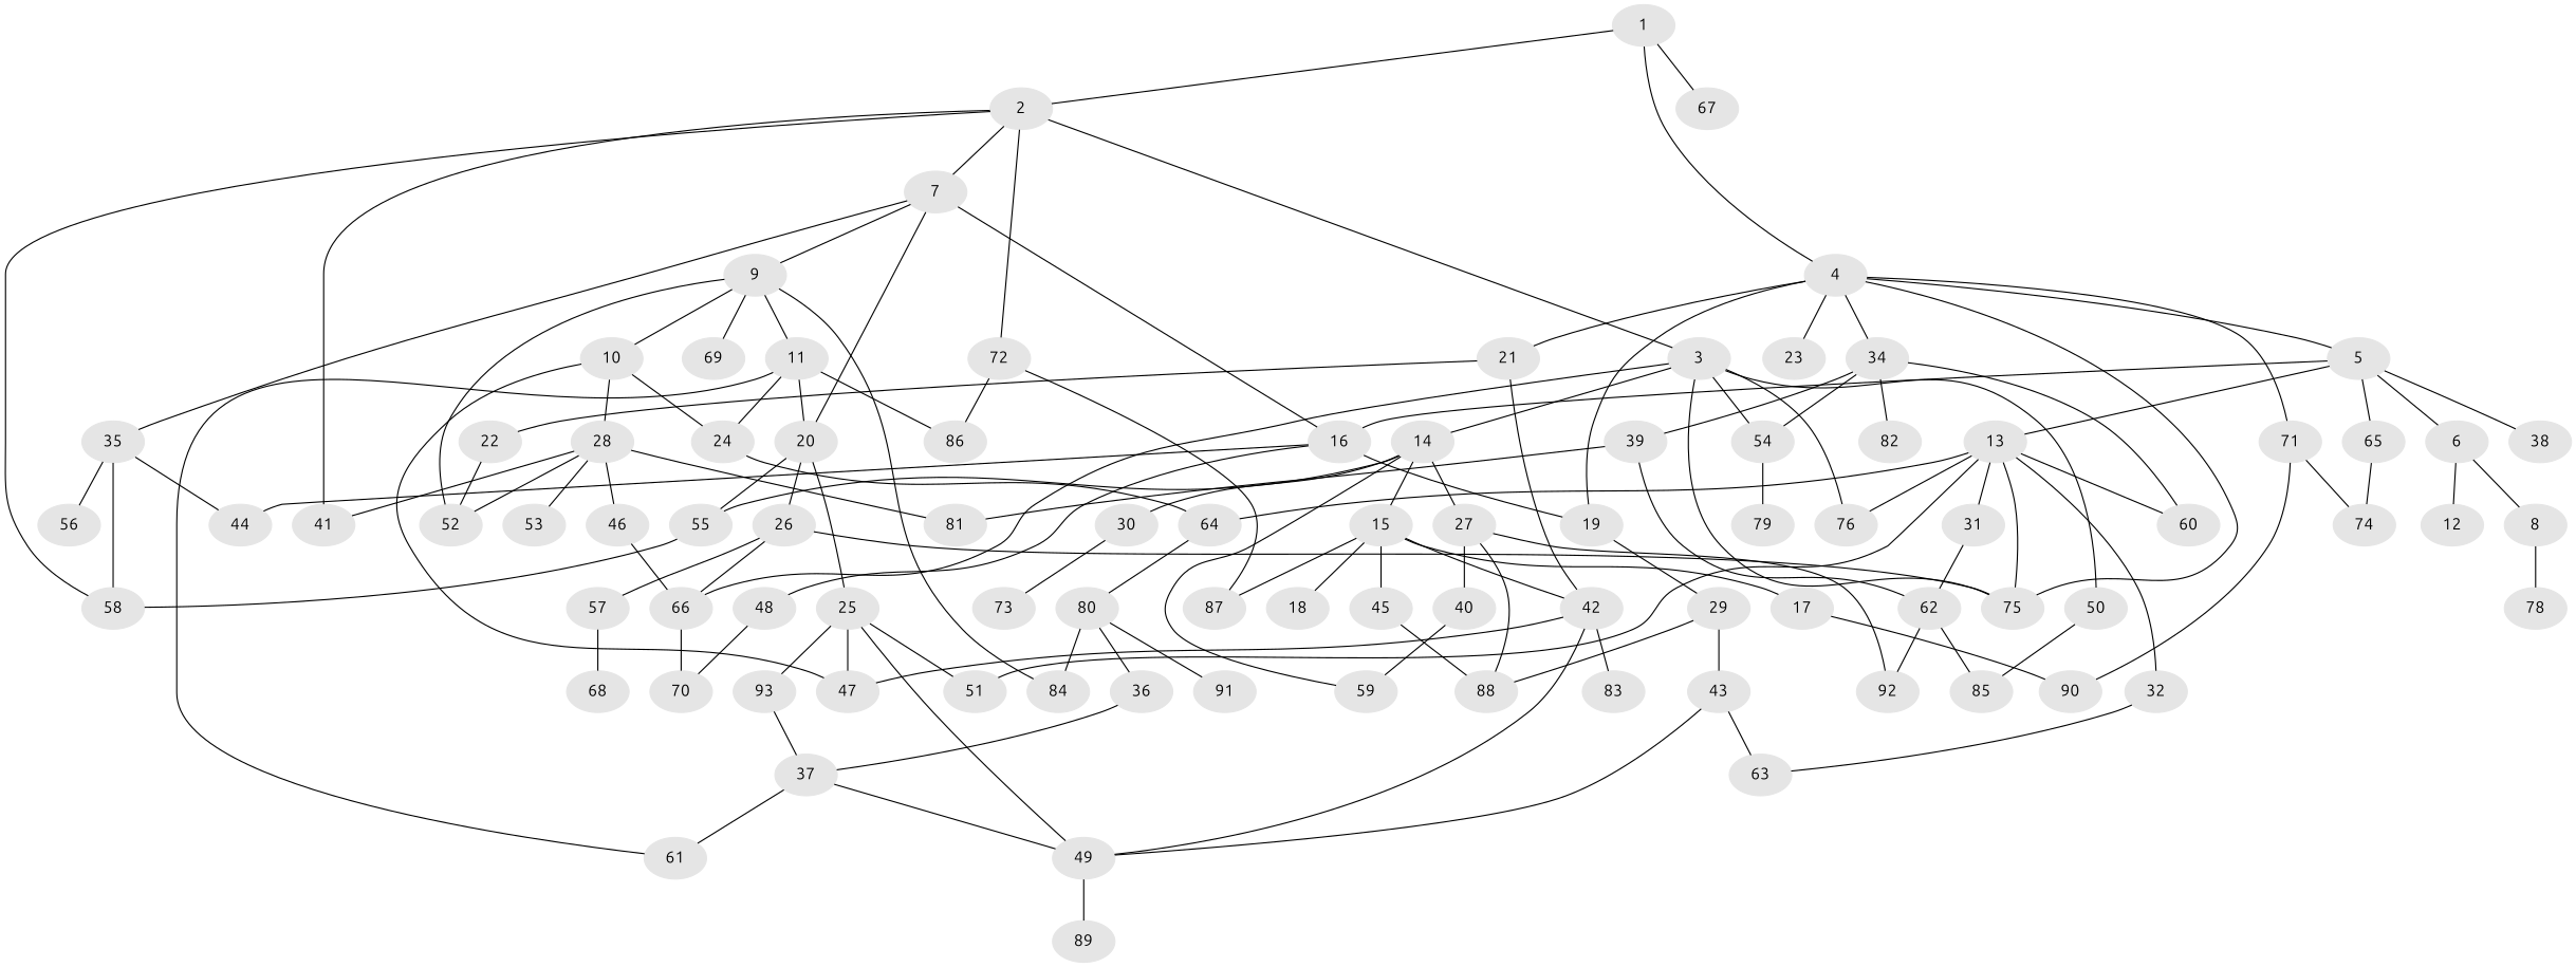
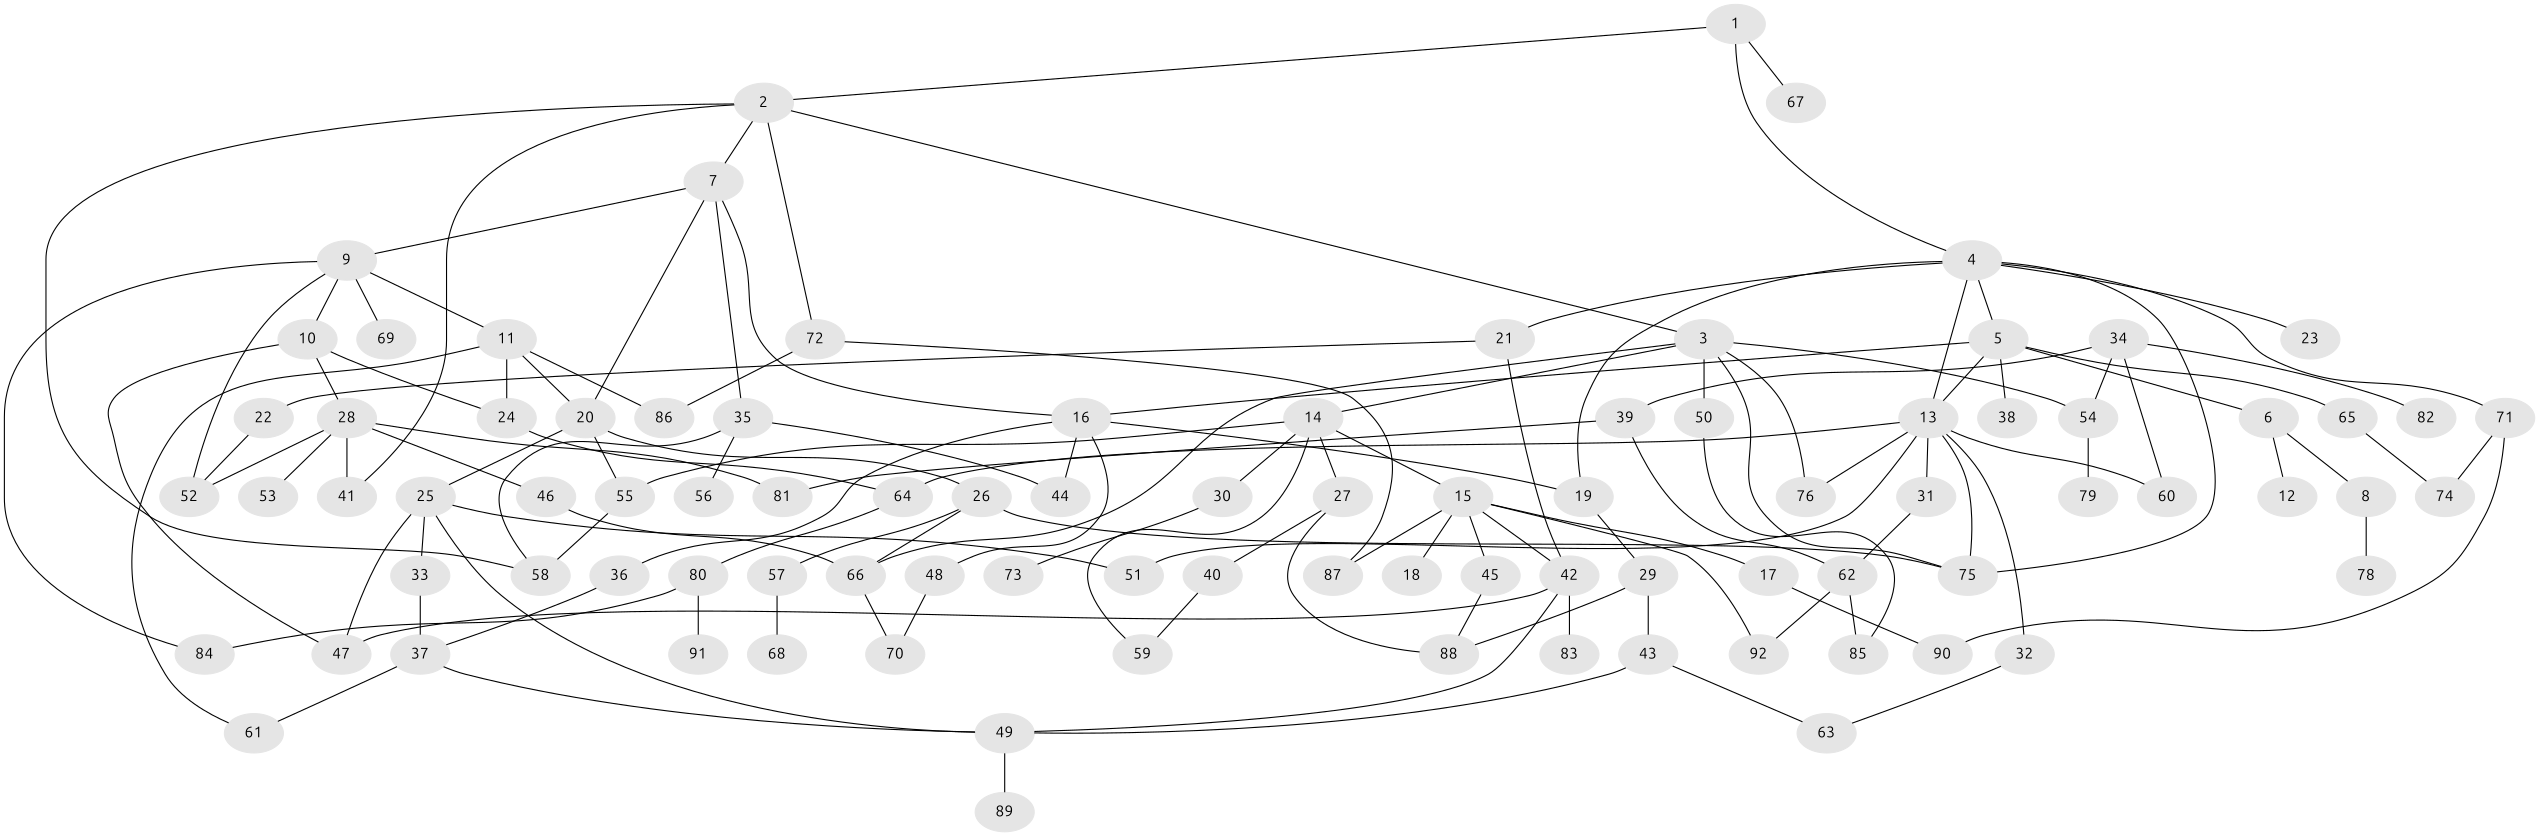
  graph {
    fontname=Ubuntu
    node [color=gray90 fontname=Ubuntu style=filled]
    edge [fontname=Ubuntu]
    1
    2
    4
    67
    3
    7
    41
    58
    72
    75
    5
    19
    21
    23
    34
    71
    14
    50
    54
    66
    76
    16
    9
    20
    35
    86
    87
    15
    27
    30
    55
    59
    85
    79
    70
    6
    13
    38
    65
    29
    42
    22
    60
    39
    82
    90
    74
    8
    12
    31
    32
    51
    64
    36
    44
    48
    78
    10
    11
    52
    69
    84
    25
    26
    56
    24
    28
    47
    61
    46
    53
    81
    62
    63
    80
    17
    18
    45
    40
    88
    92
    73
    49
    83
    37
    43
-   33 [label=93]
+   33
    57
    89
    68
    91
    1 -- 2
    1 -- 4
    1 -- 67
    2 -- 3
    2 -- 7
    2 -- 41
    2 -- 58
    2 -- 72
    4 -- 75
    4 -- 5
    4 -- 19
    4 -- 21
    4 -- 23
-   4 -- 34
+   4 -- 13
    4 -- 71
    3 -- 75
    3 -- 14
    3 -- 50
    3 -- 54
    3 -- 66
    3 -- 76
    7 -- 16
    7 -- 9
    7 -- 20
    7 -- 35
    72 -- 86
    72 -- 87
    5 -- 16
    5 -- 6
    5 -- 13
    5 -- 38
    5 -- 65
    19 -- 29
    21 -- 42
    21 -- 22
    34 -- 54
    34 -- 60
    34 -- 39
    34 -- 82
    71 -- 90
    71 -- 74
    14 -- 15
    14 -- 27
    14 -- 30
    14 -- 55
    14 -- 59
    50 -- 85
    54 -- 79
    66 -- 70
    16 -- 19
-   80 -- 36
+   16 -- 36
    16 -- 44
    16 -- 48
    9 -- 10
    9 -- 11
    9 -- 52
    9 -- 69
    9 -- 84
    20 -- 55
    20 -- 25
    20 -- 26
    35 -- 58
    35 -- 44
    35 -- 56
    15 -- 87
    15 -- 42
    15 -- 17
    15 -- 18
    15 -- 45
    27 -- 40
    27 -- 88
-   27 -- 92
+   15 -- 92
    30 -- 73
    55 -- 58
    6 -- 8
    6 -- 12
    13 -- 75
    13 -- 76
    13 -- 60
    13 -- 31
    13 -- 32
    13 -- 51
    13 -- 64
    65 -- 74
    29 -- 88
    29 -- 43
    42 -- 47
    42 -- 49
    42 -- 83
    22 -- 52
    39 -- 81
    39 -- 62
    8 -- 78
    31 -- 62
    32 -- 63
    64 -- 80
    36 -- 37
    48 -- 70
    10 -- 24
    10 -- 28
    10 -- 47
    11 -- 20
    11 -- 86
    11 -- 24
    11 -- 61
    25 -- 51
    25 -- 47
    25 -- 49
    25 -- 33
    26 -- 75
    26 -- 66
    26 -- 57
    24 -- 64
    28 -- 41
    28 -- 52
    28 -- 46
    28 -- 53
    28 -- 81
    46 -- 66
    62 -- 85
    62 -- 92
    80 -- 84
    80 -- 91
    17 -- 90
    45 -- 88
    40 -- 59
    49 -- 89
    37 -- 61
    37 -- 49
    43 -- 63
    43 -- 49
    33 -- 37
    57 -- 68
  }
